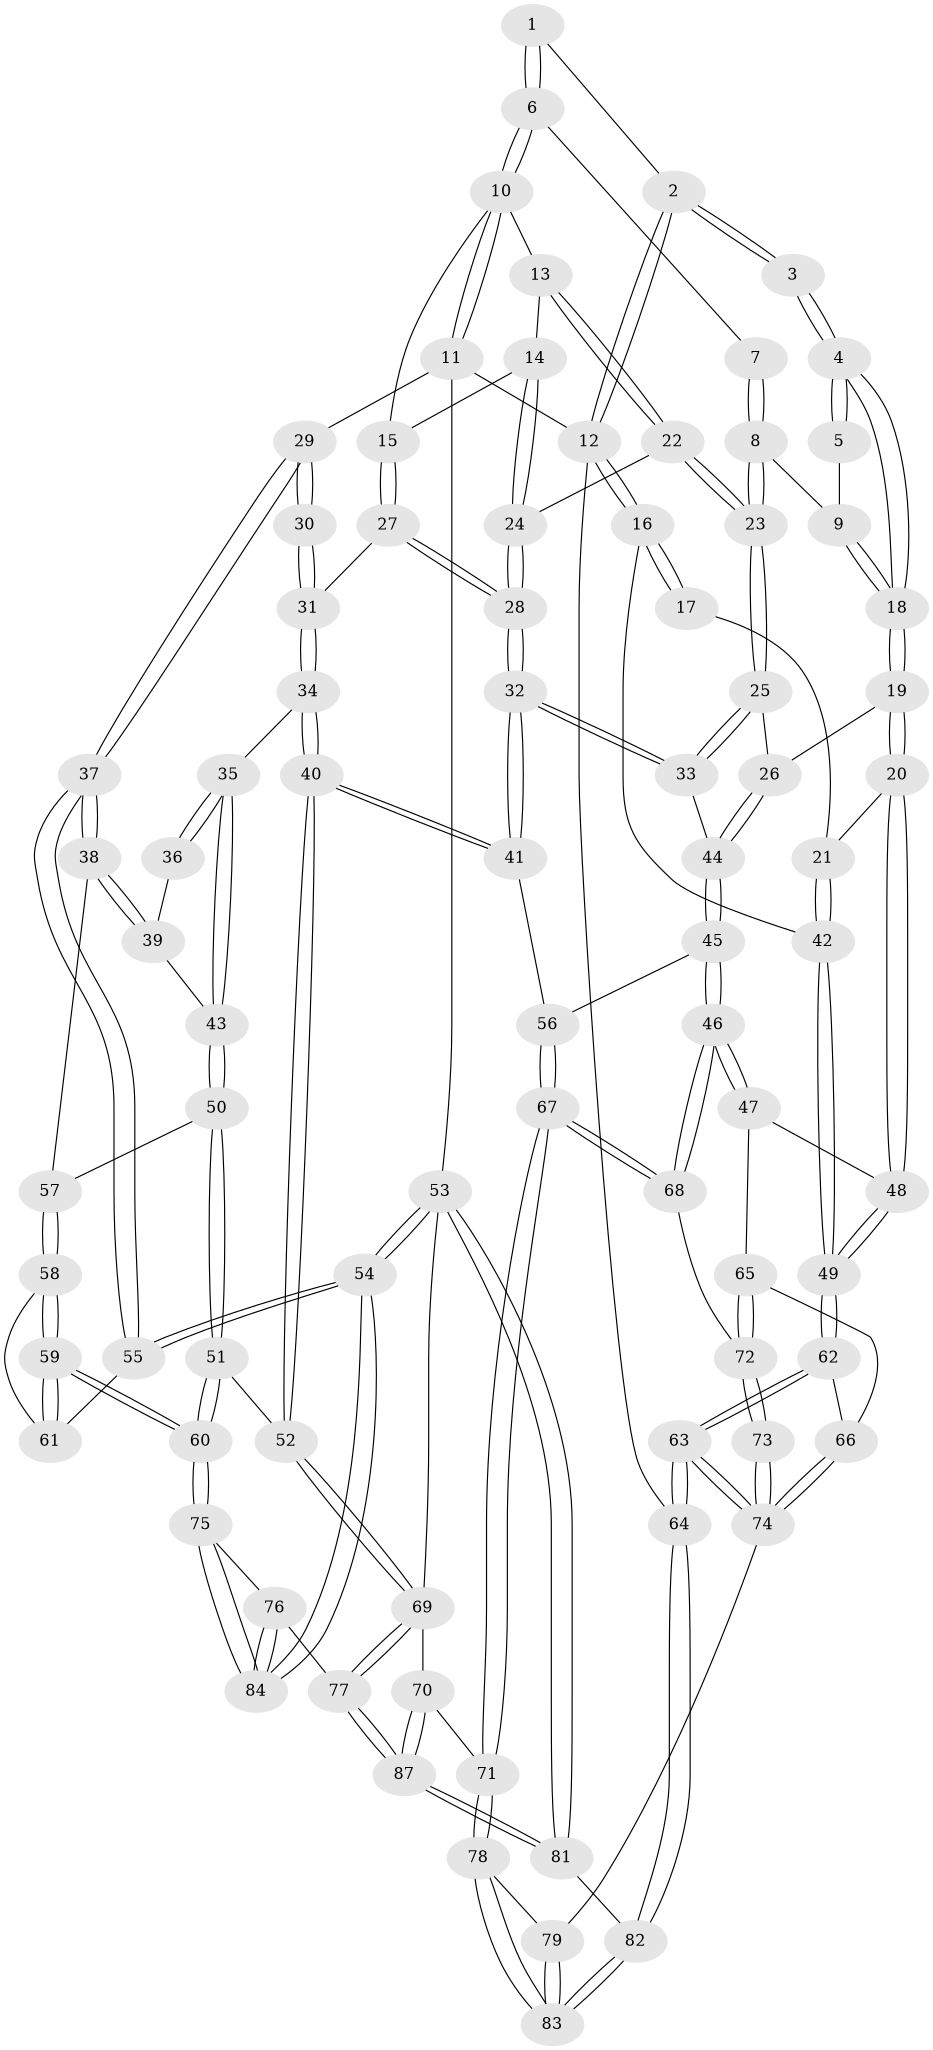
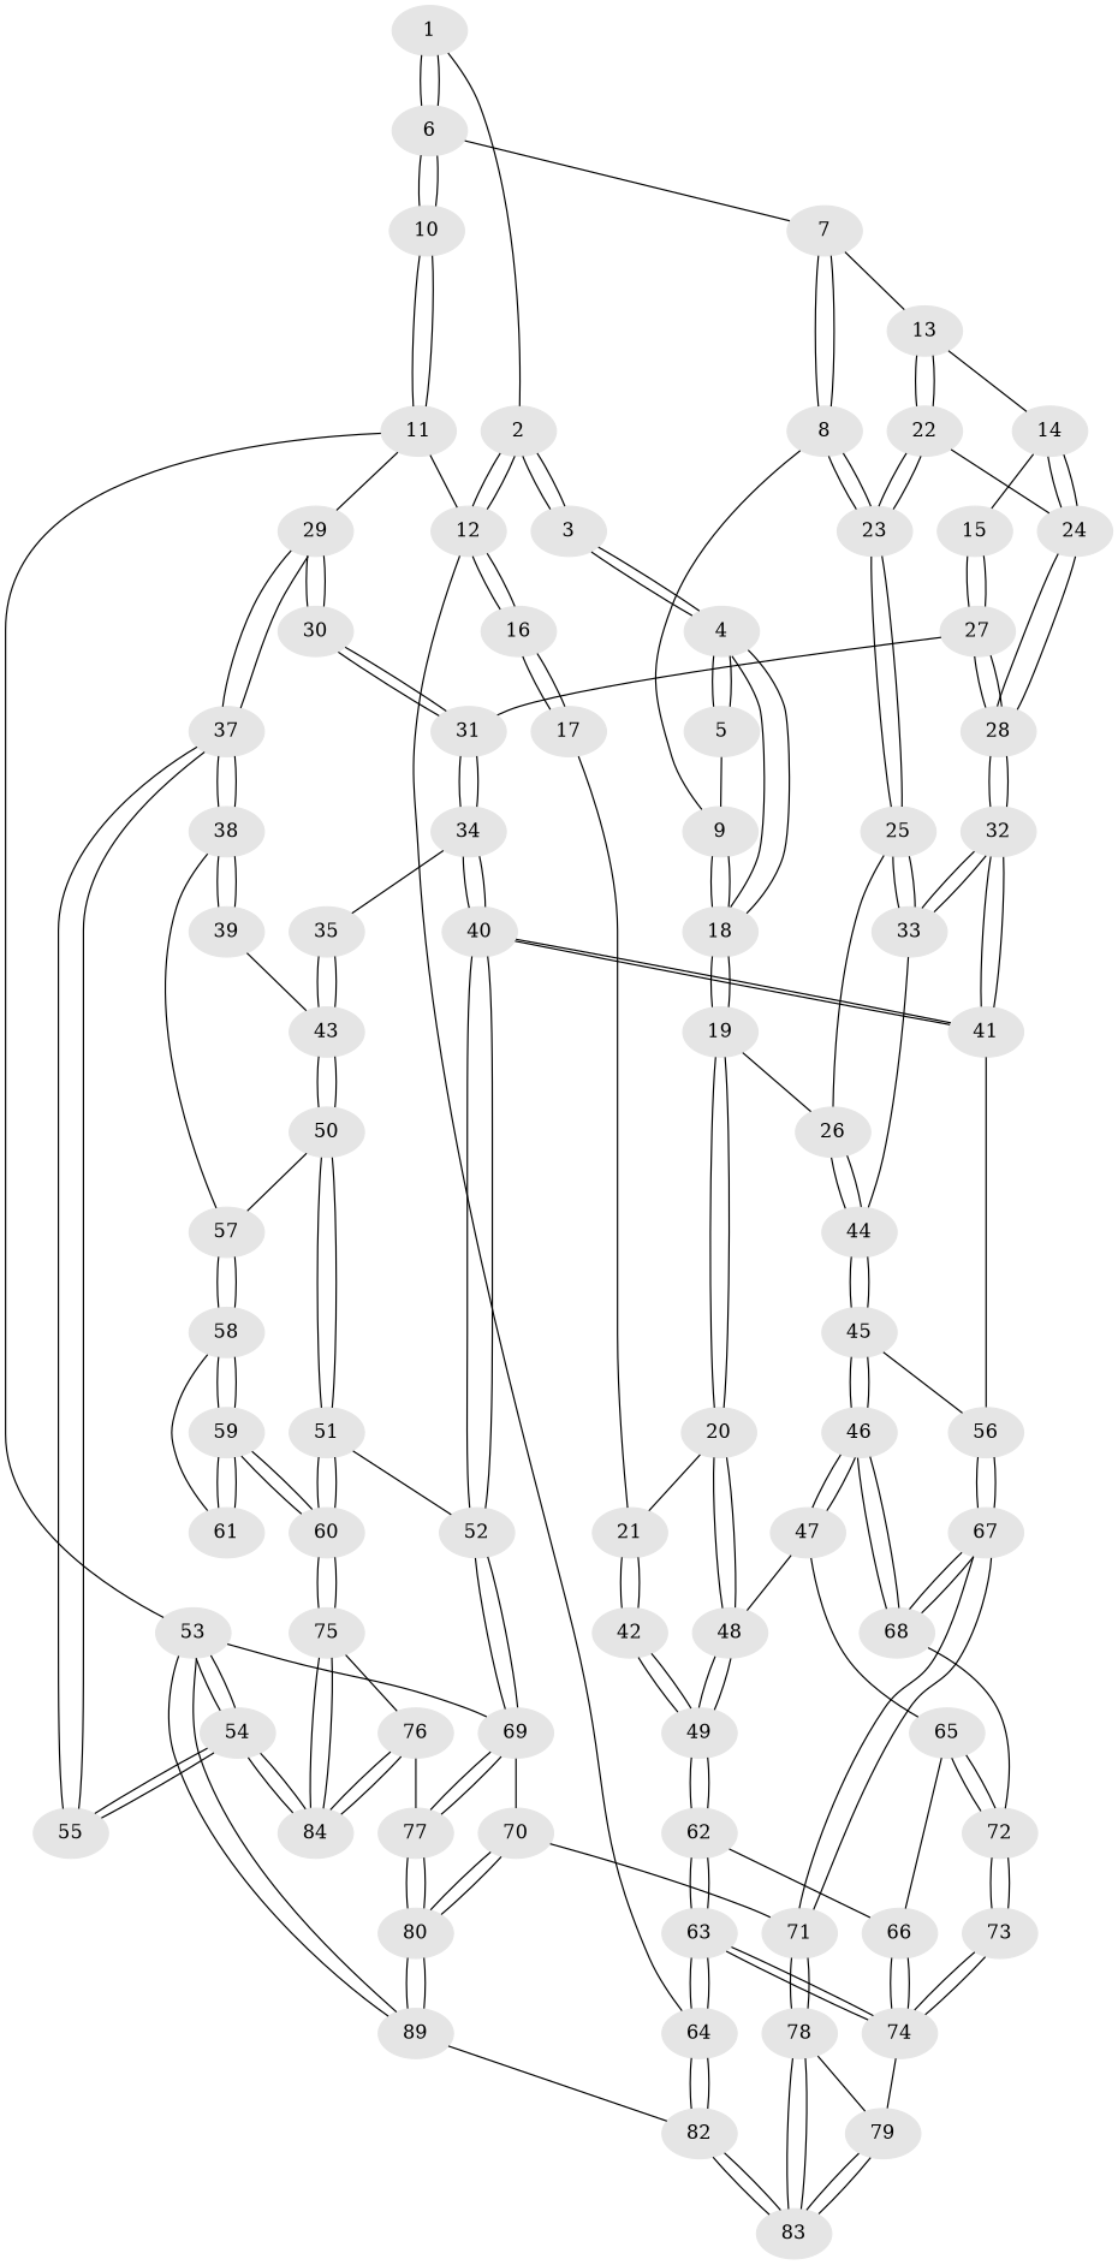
  graph {
    node [color=gray90 style=filled]
    1
    2
    6
    3
    12
    7
    10
    4
    16
    64
    5
    18
    9
    19
    8
    13
    11
    15
    23
    14
    22
    25
    29
    53
    27
    30
    37
    69
    54
-   81
+   81 [label=89]
    17
    42
    82
    24
    28
    31
    21
    49
    20
    26
    48
    44
    33
    32
    45
    34
    41
    38
    55
    35
    40
    56
-   36
    43
    52
    39
    50
    57
    61
    58
    67
    62
    51
    46
    47
    68
    65
    72
    66
    63
    60
    75
    70
    77
    84
    71
    59
    76
    74
    79
    83
    73
    78
-   80 [label=87]
+   80
    1 -- 2
    1 -- 6
    1 -- 6
    2 -- 3
    2 -- 3
    2 -- 12
    2 -- 12
    6 -- 7
    6 -- 10
    6 -- 10
    3 -- 4
    3 -- 4
    12 -- 16
    12 -- 16
    12 -- 64
    7 -- 8
    7 -- 8
-   10 -- 13
+   7 -- 13
    10 -- 11
    10 -- 11
-   10 -- 15
    4 -- 5
    4 -- 5
    4 -- 18
    4 -- 18
    16 -- 17
    16 -- 17
-   16 -- 42
    64 -- 82
    64 -- 82
    5 -- 9
    18 -- 19
    18 -- 19
    9 -- 18
    9 -- 18
    19 -- 20
    19 -- 20
    19 -- 26
    8 -- 9
    8 -- 23
    8 -- 23
    13 -- 14
    13 -- 22
    13 -- 22
    11 -- 12
    11 -- 29
    11 -- 53
    15 -- 27
    15 -- 27
    23 -- 25
    23 -- 25
    14 -- 15
    14 -- 24
    14 -- 24
    22 -- 23
    22 -- 23
    22 -- 24
    25 -- 26
    25 -- 33
    25 -- 33
    29 -- 30
    29 -- 30
    29 -- 37
    29 -- 37
    53 -- 69
    53 -- 54
    53 -- 54
    53 -- 81
    53 -- 81
    27 -- 28
    27 -- 28
    27 -- 31
    30 -- 31
    30 -- 31
    37 -- 38
    37 -- 38
    37 -- 55
    37 -- 55
    69 -- 70
    69 -- 77
    69 -- 77
    54 -- 55
    54 -- 55
    54 -- 84
    54 -- 84
    81 -- 82
    17 -- 21
    42 -- 49
    42 -- 49
    82 -- 83
    82 -- 83
    24 -- 28
    24 -- 28
    28 -- 32
    28 -- 32
    31 -- 34
    31 -- 34
    21 -- 42
    21 -- 42
    49 -- 62
    49 -- 62
    20 -- 21
    20 -- 48
    20 -- 48
    26 -- 44
    26 -- 44
    48 -- 49
    48 -- 49
    44 -- 45
    44 -- 45
    33 -- 44
    32 -- 33
    32 -- 33
    32 -- 41
    32 -- 41
    45 -- 56
    45 -- 46
    45 -- 46
    34 -- 35
    34 -- 40
    34 -- 40
    41 -- 56
    38 -- 39
    38 -- 39
    38 -- 57
-   55 -- 61
-   35 -- 36
-   35 -- 36
    35 -- 43
    35 -- 43
    40 -- 41
    40 -- 41
    40 -- 52
    40 -- 52
    56 -- 67
    56 -- 67
-   36 -- 39
    43 -- 50
    43 -- 50
    52 -- 69
    52 -- 69
    39 -- 43
    50 -- 57
    50 -- 51
    50 -- 51
    57 -- 58
    57 -- 58
    58 -- 61
    58 -- 59
    58 -- 59
    67 -- 68
    67 -- 68
    67 -- 71
    67 -- 71
    62 -- 66
    62 -- 63
    62 -- 63
    51 -- 52
    51 -- 60
    51 -- 60
    46 -- 47
    46 -- 47
    46 -- 68
    46 -- 68
    47 -- 48
    47 -- 65
    68 -- 72
    65 -- 72
    65 -- 72
    65 -- 66
    72 -- 73
    72 -- 73
    66 -- 74
    66 -- 74
    63 -- 64
    63 -- 64
    63 -- 74
    63 -- 74
    60 -- 75
    60 -- 75
    75 -- 84
    75 -- 84
    75 -- 76
    70 -- 71
    70 -- 80
    70 -- 80
    77 -- 80
    77 -- 80
    71 -- 78
    71 -- 78
    59 -- 61
    59 -- 61
    59 -- 60
    59 -- 60
    76 -- 77
    76 -- 84
    76 -- 84
    74 -- 79
    79 -- 83
    79 -- 83
    73 -- 74
    73 -- 74
    78 -- 79
    78 -- 83
    78 -- 83
    80 -- 81
    80 -- 81
  }
